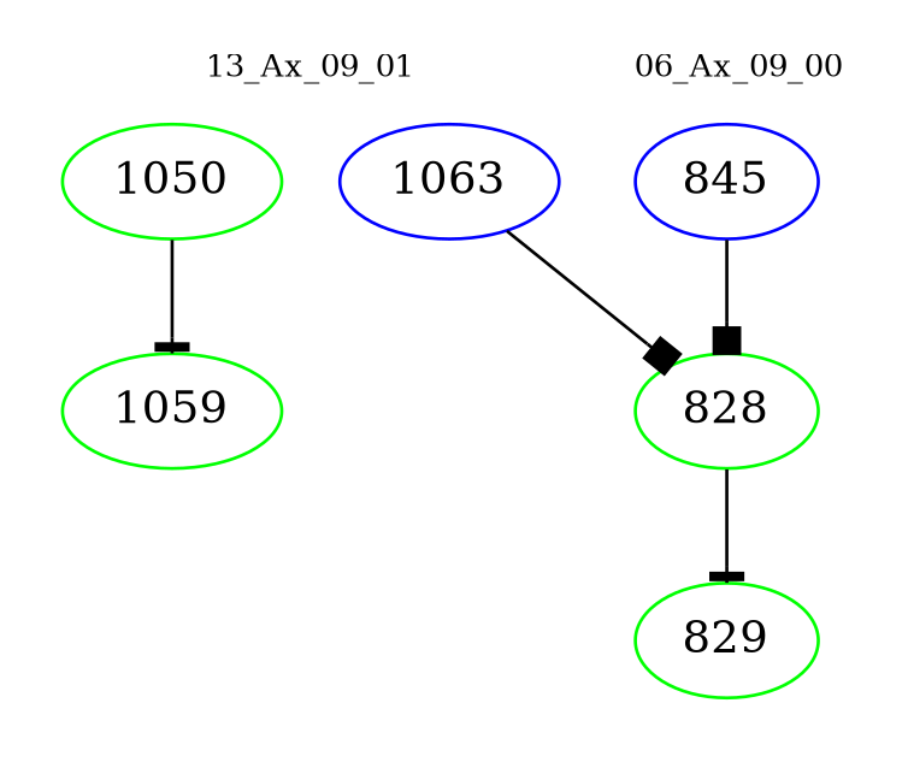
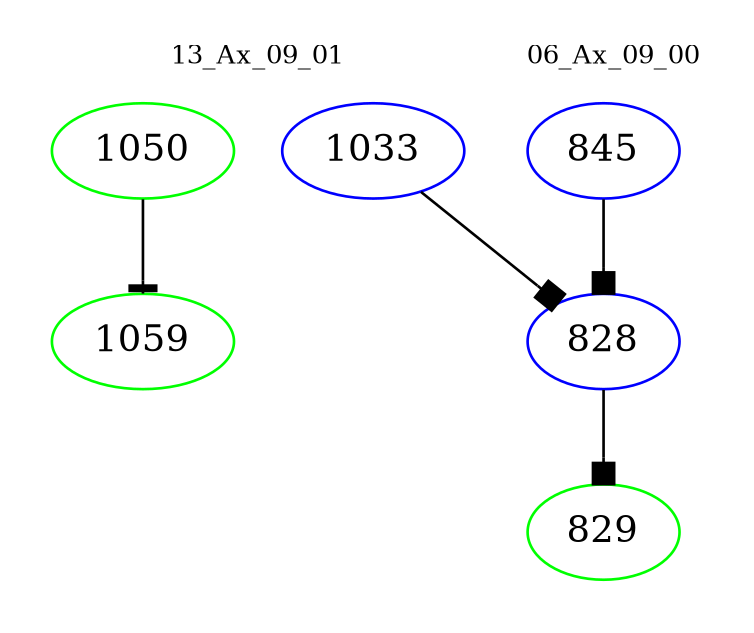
  digraph {
    node [color=green]
    edge [arrowhead=box color=black]
-   n1 [color=blue label=1063]
+   n1 [color=blue label=1033]
    n2 [label=1050]
    n3 [label=1059]
    n4 [color=blue label=845]
-   n5 [label=828]
+   n5 [color=blue label=828]
    n6 [label=829]
    subgraph cluster_1 {
      color=white
      fontsize=10
      label="13_Ax_09_01"
      n1
      n2
      n3
    }
    subgraph cluster_2 {
      color=white
      fontsize=10
      label="06_Ax_09_00"
      n4
      n5
      n6
    }
    n1 -> n5
    n2 -> n3 [arrowhead=tee]
    n4 -> n5
-   n5 -> n6 [arrowhead=tee]
+   n5 -> n6
  }
